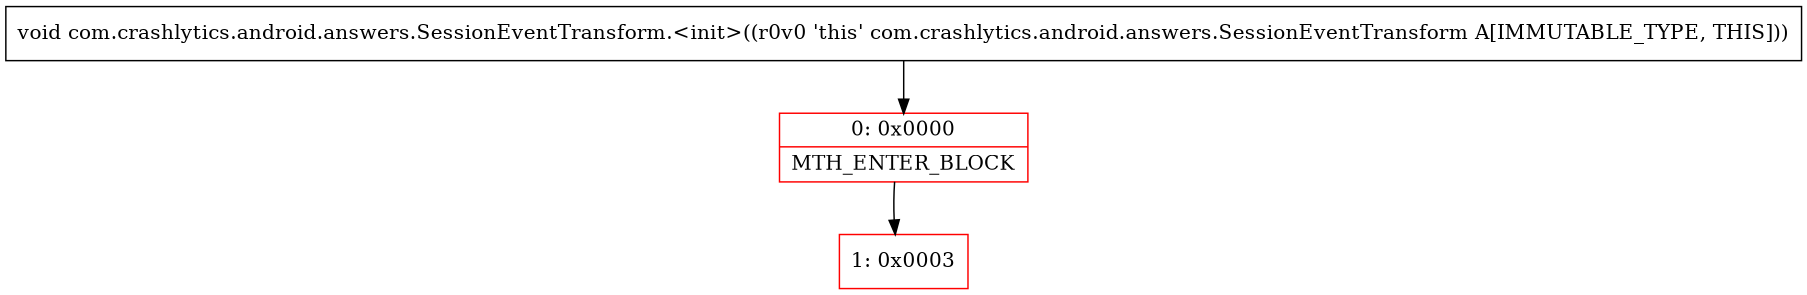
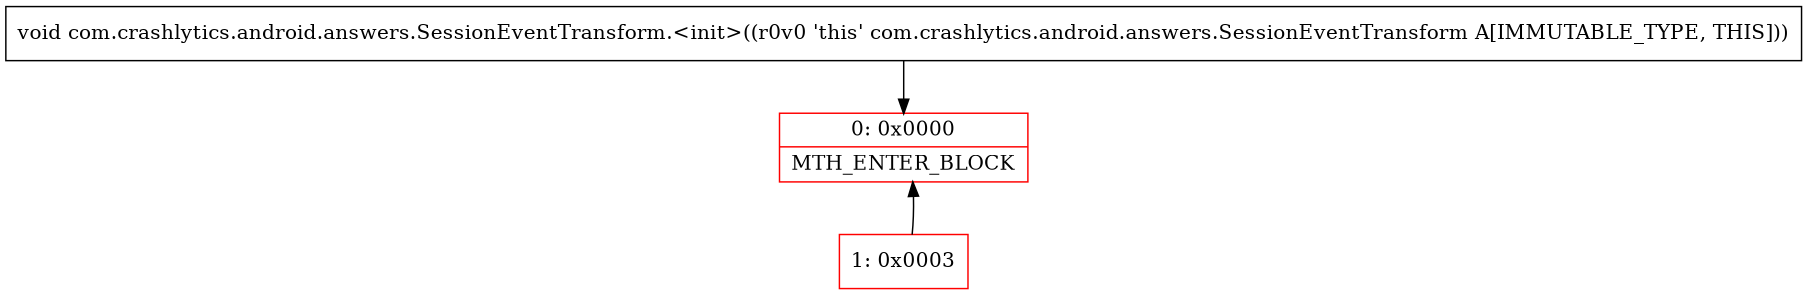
  digraph {
    node [color=red shape=record]
    n1 [label="{0\:\ 0x0000|MTH_ENTER_BLOCK\l}"]
    n2 [label="{1\:\ 0x0003}"]
    n3 [label="{void com.crashlytics.android.answers.SessionEventTransform.\<init\>((r0v0 'this' com.crashlytics.android.answers.SessionEventTransform A[IMMUTABLE_TYPE, THIS])) }" color=""]
    subgraph cluster_1 {
      label="R(0)"
    }
-   n1 -> n2
+   n2 -> n1
    n3 -> n1
  }
